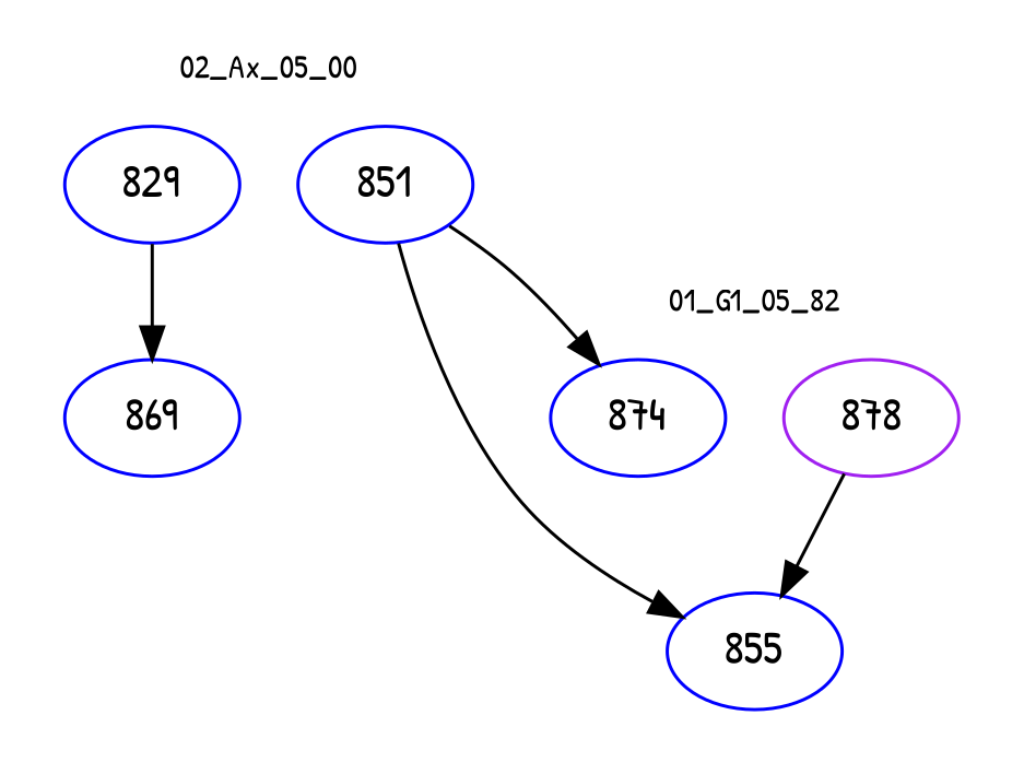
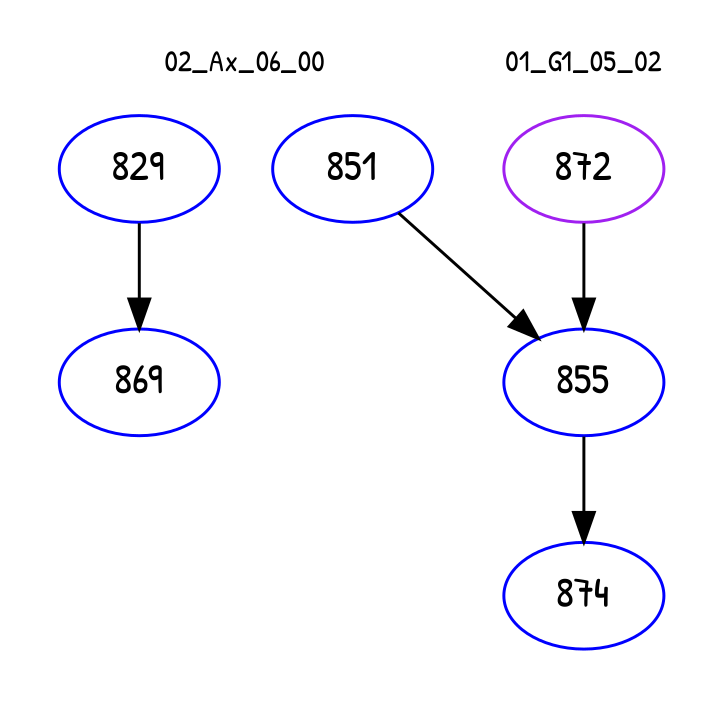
  digraph {
    fontname="Patrick Hand"
    node [color=blue fontname="Patrick Hand"]
    edge [color=black fontname="Patrick Hand"]
    n1 [label=851]
    n2 [label=829]
    n3 [label=869]
-   n4 [color=purple label=878]
+   n4 [color=purple label=872]
    n5 [label=855]
    n6 [label=874]
    subgraph cluster_1 {
      color=white
      fontsize=10
-     label="02_Ax_05_00"
+     label="02_Ax_06_00"
      n1
      n2
      n3
    }
    subgraph cluster_2 {
      color=white
      fontsize=10
-     label="01_G1_05_82"
+     label="01_G1_05_02"
      n4
      n5
      n6
    }
    n1 -> n5
    n2 -> n3
    n4 -> n5
-   n1 -> n6
+   n5 -> n6
  }
